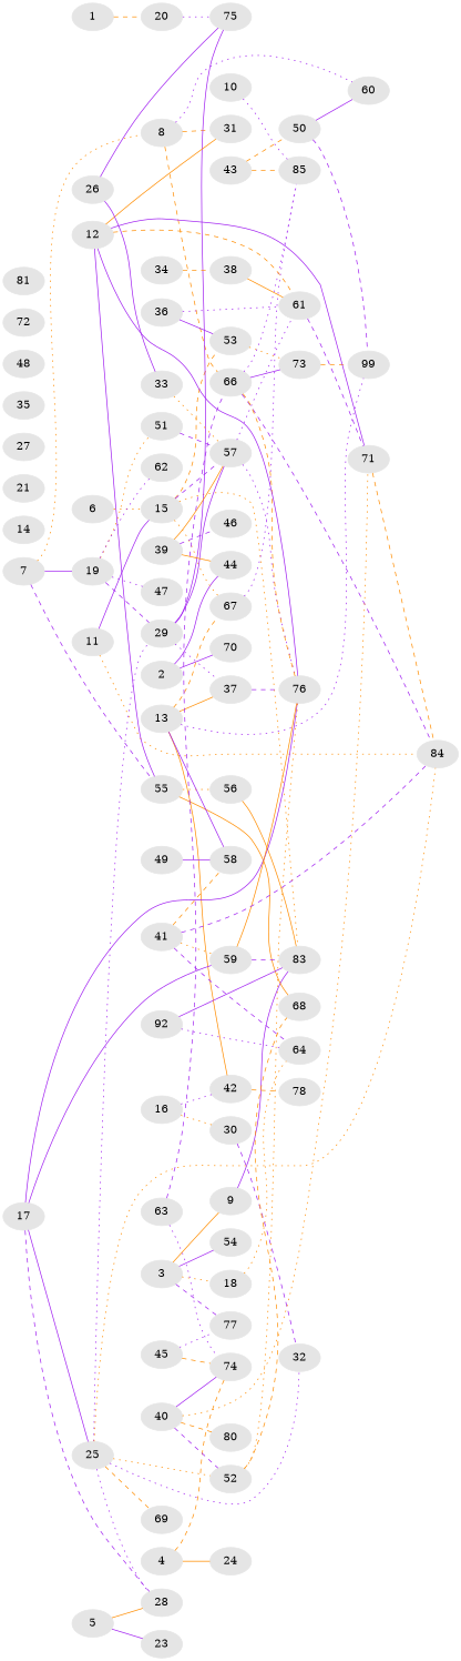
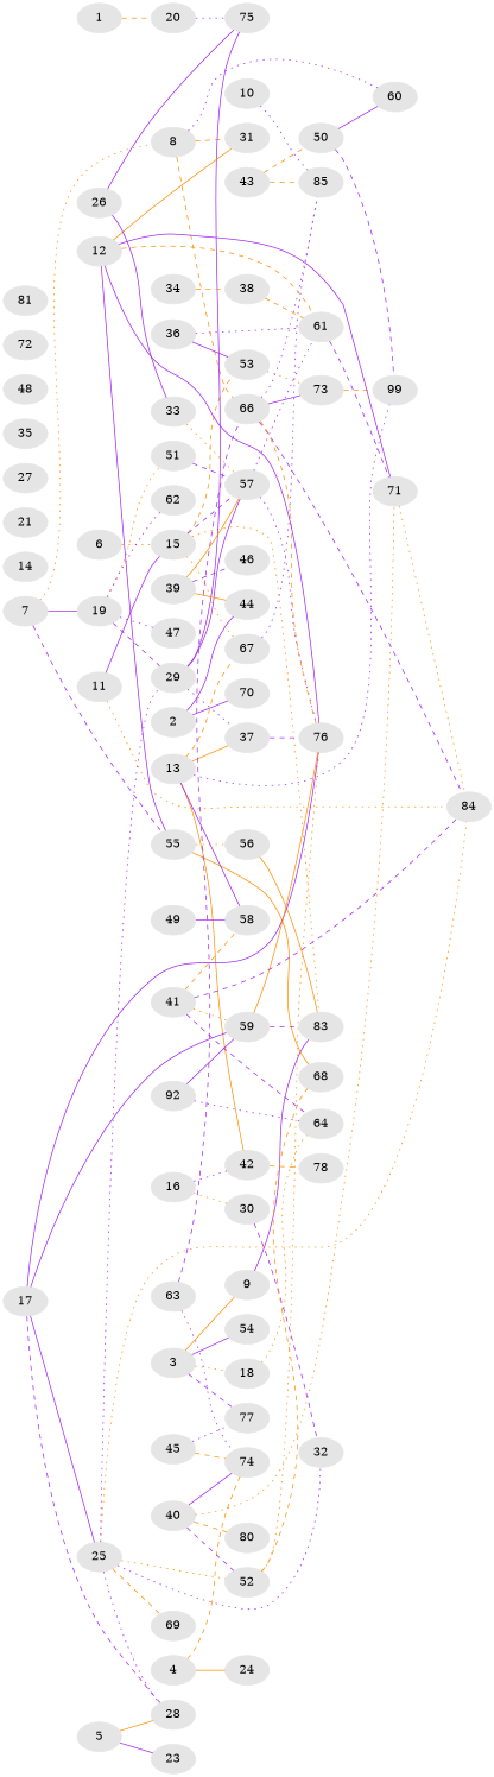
  graph {
    rankdir=LR
    node [color=gray90 style=filled]
    edge [color=purple style=dashed]
    1
    20
    75
    2
    44
    70
    3
    9
    18
    54
    77
    83
    64
    4
    24
    74
    5
    23
    28
    6
    15
    67
    53
    57
    7
    8
    19
    55
    31
    60
    66
    29
    47
    51
    62
    68
    56
    85
    84
    76
    73
    10
    11
    12
    61
    71
    13
    37
    42
    58
    n51 [label=99]
    78
    14
    16
    30
    32
    17
    25
    59
    52
    69
    21
    n63 [label=92]
    26
    33
    27
    34
    38
    35
    36
    39
    46
    40
    80
    41
    43
    50
    45
    48
    49
    63
    72
    81
    1 -- 20 [color=darkorange]
    20 -- 75 [style=dotted]
    2 -- 44 [style=solid]
    2 -- 70 [style=solid]
    3 -- 9 [color=darkorange style=solid]
    3 -- 18 [color=darkorange style=dotted]
    3 -- 54 [style=solid]
    3 -- 77
    9 -- 83 [style=solid]
    18 -- 64 [color=darkorange style=dotted]
    4 -- 24 [color=darkorange style=solid]
    4 -- 74 [color=darkorange]
    5 -- 23 [style=solid]
    5 -- 28 [color=darkorange style=solid]
    6 -- 15 [color=darkorange style=dotted]
    15 -- 83 [color=darkorange style=dotted]
    15 -- 67 [color=darkorange style=dotted]
    15 -- 53 [color=darkorange]
    15 -- 57
    67 -- 85 [style=dotted]
    53 -- 73 [color=darkorange style=dotted]
    57 -- 76 [style=dotted]
    57 -- 61 [style=dotted]
    7 -- 8 [color=darkorange style=dotted]
    7 -- 19 [style=solid]
    7 -- 55
    8 -- 31 [color=darkorange]
    8 -- 60 [style=dotted]
    8 -- 66 [color=darkorange]
    19 -- 29
    19 -- 47 [style=dotted]
    19 -- 51 [color=darkorange style=dotted]
    19 -- 62 [style=dotted]
    55 -- 68 [color=darkorange style=solid]
    55 -- 56 [color=darkorange style=dotted]
    66 -- 85 [style=dotted]
    66 -- 84
    66 -- 76 [color=darkorange]
    66 -- 73 [style=solid]
    29 -- 75 [style=solid]
    29 -- 57 [style=solid]
    29 -- 37 [style=dotted]
    51 -- 57
    56 -- 83 [color=darkorange style=solid]
    73 -- n51 [color=darkorange]
    10 -- 85 [style=dotted]
    11 -- 15 [style=solid]
    11 -- 84 [color=darkorange style=dotted]
    12 -- 55 [style=solid]
    12 -- 31 [color=darkorange style=solid]
    12 -- 76 [style=solid]
    12 -- 61 [color=darkorange]
    12 -- 71 [style=solid]
    61 -- 71
-   71 -- 84 [color=darkorange]
+   71 -- 84 [color=darkorange style=dotted]
    13 -- 67 [color=darkorange]
    13 -- 37 [color=darkorange style=solid]
    13 -- 42 [color=darkorange style=solid]
    13 -- 58 [style=solid]
    13 -- n51 [style=dotted]
    37 -- 76
    42 -- 78 [color=darkorange]
    16 -- 42 [style=dotted]
    16 -- 30 [color=darkorange style=dotted]
    30 -- 32
    17 -- 28
    17 -- 76 [style=solid]
    17 -- 25 [style=solid]
    17 -- 59 [style=solid]
    25 -- 28 [style=dotted]
    25 -- 29 [style=dotted]
    25 -- 84 [color=darkorange style=dotted]
    25 -- 32 [style=dotted]
    25 -- 52 [color=darkorange style=dotted]
    25 -- 69 [color=darkorange]
    59 -- 83
    59 -- 76 [color=darkorange style=solid]
    52 -- 68 [color=darkorange]
    52 -- 76 [color=darkorange style=dotted]
-   n63 -- 83 [style=solid]
+   n63 -- 59 [style=solid]
    n63 -- 64 [style=dotted]
    26 -- 75 [style=solid]
    26 -- 33 [style=solid]
    33 -- 57 [color=darkorange style=dotted]
    34 -- 38 [color=darkorange]
-   38 -- 61 [color=darkorange style=solid]
+   38 -- 61 [color=darkorange]
    36 -- 53 [style=solid]
    36 -- 61 [style=dotted]
    39 -- 44 [color=darkorange style=solid]
    39 -- 57 [color=darkorange style=solid]
    39 -- 46
    40 -- 74 [style=solid]
    40 -- 71 [color=darkorange style=dotted]
    40 -- 52
    40 -- 80 [color=darkorange]
    41 -- 64
    41 -- 84
    41 -- 58 [color=darkorange]
    41 -- 59 [color=darkorange style=dotted]
    43 -- 85 [color=darkorange]
    43 -- 50 [color=darkorange]
    50 -- 60 [style=solid]
    50 -- n51
    45 -- 77 [style=dotted]
    45 -- 74 [color=darkorange]
    49 -- 58 [style=solid]
    63 -- 74 [style=dotted]
    63 -- 66
  }
